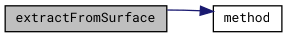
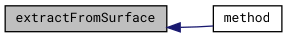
  digraph {
    rankdir=LR
    fontname="Roboto Mono"
    node [color=black fontname="Roboto Mono" fontsize=10 shape=record]
    n1 [fillcolor=grey75 fontcolor=black height=0.2 label=extractFromSurface style=filled width=0.4]
    n2 [height=0.2 label=method width=0.4]
-   n2 -> n1 [color=midnightblue dir=back fontname="Roboto Mono" fontsize=10 labelfontname=Helvetica labelfontsize=10 style=solid]
+   n1 -> n2 [color=midnightblue dir=back fontname="Roboto Mono" fontsize=10 labelfontname=Helvetica labelfontsize=10 style=solid]
  }
